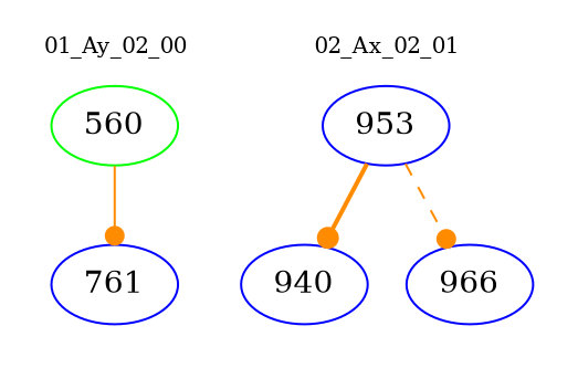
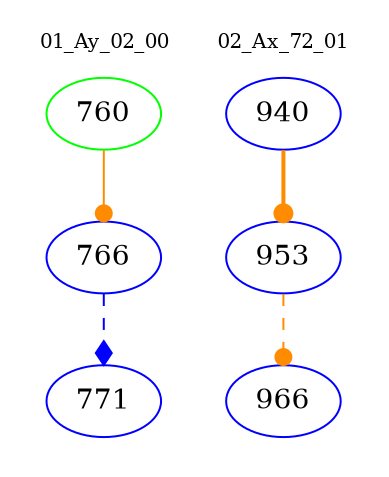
  digraph {
    node [color=blue]
    edge [arrowhead=dot color=darkorange style=dashed]
-   n1 [label=761]
-   n2 [color=green label=560]
+   n1 [label=766]
+   n2 [color=green label=760]
+   n3 [label=771]
    n4 [label=953]
    n5 [label=940]
    n6 [label=966]
    subgraph cluster_1 {
      color=white
      fontsize=10
      label="01_Ay_02_00"
      n1
      n2
+     n3
    }
    subgraph cluster_2 {
      color=white
      fontsize=10
-     label="02_Ax_02_01"
+     label="02_Ax_72_01"
      n4
      n5
      n6
    }
+   n1 -> n3 [arrowhead=diamond color=blue]
    n2 -> n1 [style=solid]
-   n4 -> n5 [style=bold]
+   n5 -> n4 [style=bold]
    n4 -> n6
  }
